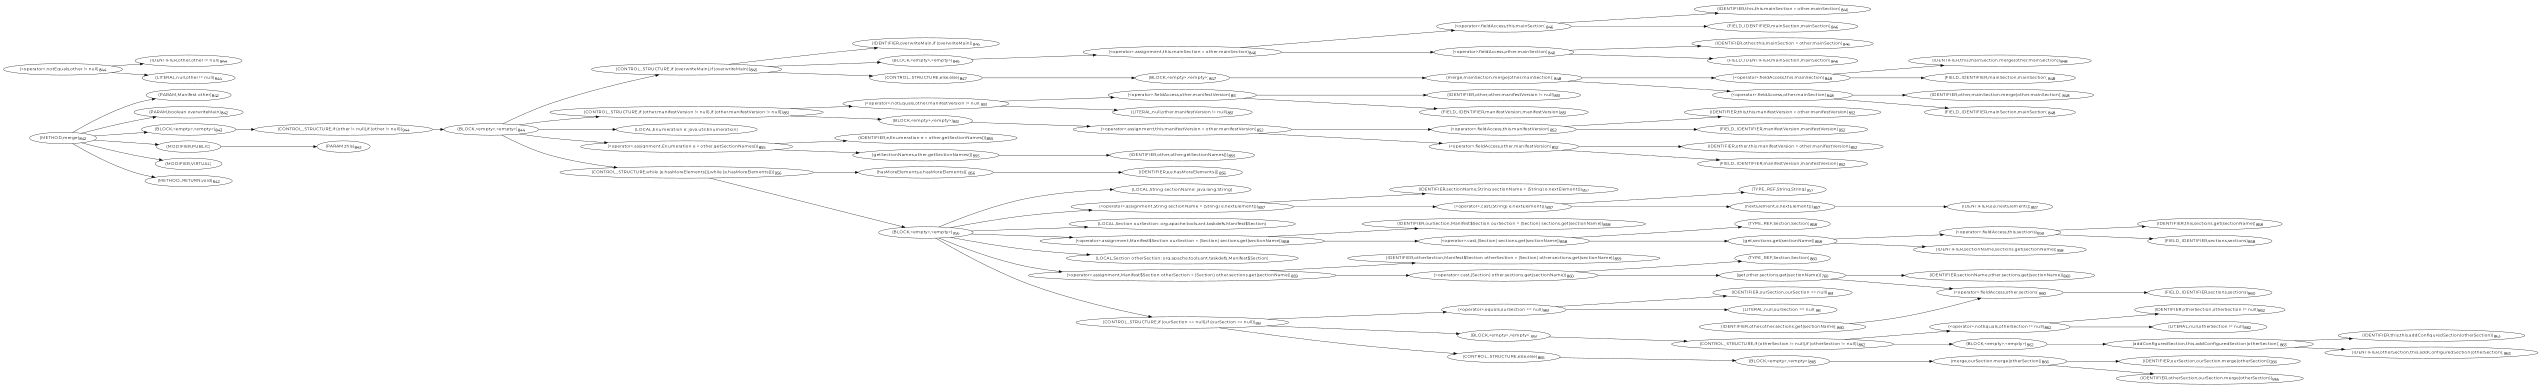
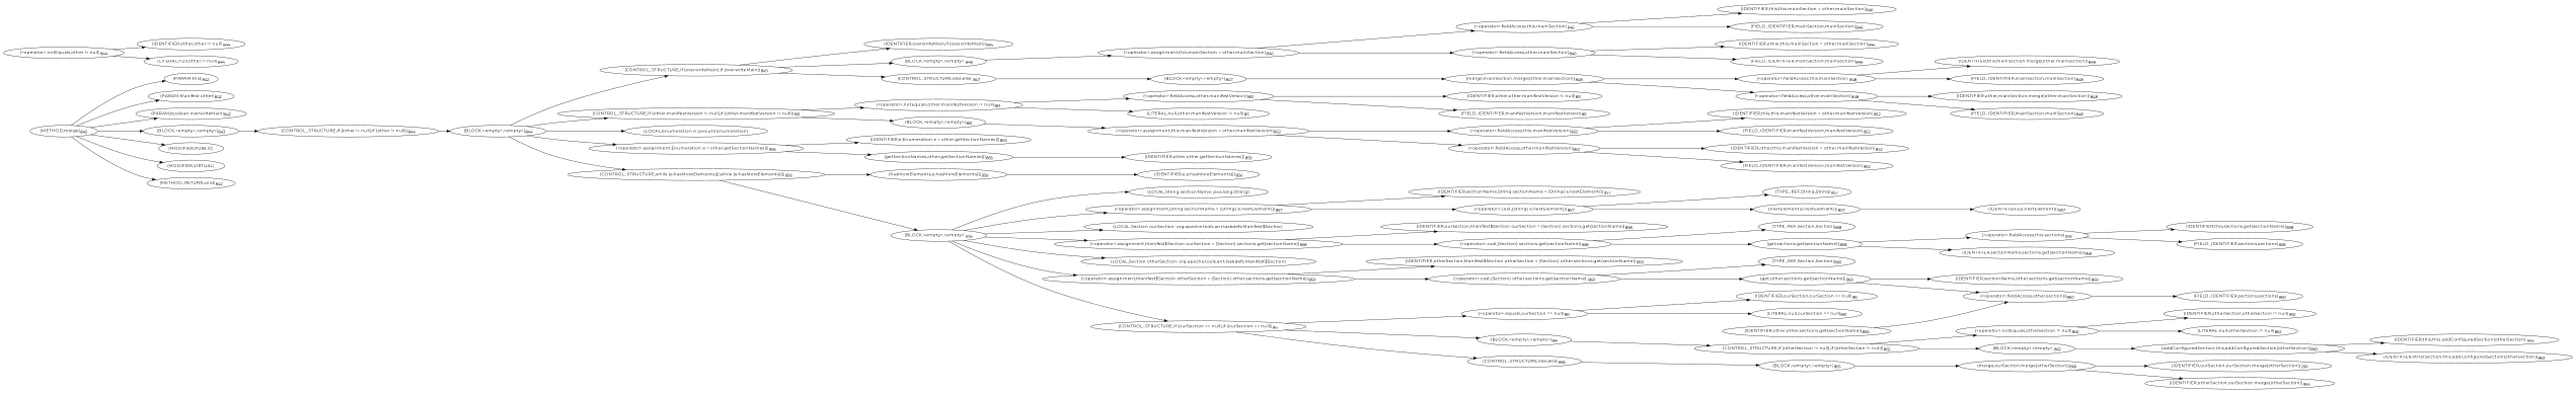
  digraph {
    fontname=Montserrat
    rankdir=LR
    node [fontname=Montserrat]
    edge [fontname=Montserrat]
    n1 [label=<(METHOD,merge)<SUB>842</SUB>>]
    n2 [label=<(PARAM,this)<SUB>842</SUB>>]
    n3 [label=<(PARAM,Manifest other)<SUB>842</SUB>>]
    n4 [label=<(PARAM,boolean overwriteMain)<SUB>842</SUB>>]
    n5 [label=<(BLOCK,&lt;empty&gt;,&lt;empty&gt;)<SUB>843</SUB>>]
    n6 [label=<(MODIFIER,PUBLIC)>]
    n7 [label=<(MODIFIER,VIRTUAL)>]
    n8 [label=<(METHOD_RETURN,void)<SUB>842</SUB>>]
-   n9 [label=<(CONTROL_STRUCTURE,if (other != null),if (other != null))<SUB>944</SUB>>]
+   n9 [label=<(CONTROL_STRUCTURE,if (other != null),if (other != null))<SUB>844</SUB>>]
    n10 [label=<(BLOCK,&lt;empty&gt;,&lt;empty&gt;)<SUB>844</SUB>>]
    n11 [label=<(&lt;operator&gt;.notEquals,other != null)<SUB>844</SUB>>]
    n12 [label=<(IDENTIFIER,other,other != null)<SUB>844</SUB>>]
    n13 [label=<(LITERAL,null,other != null)<SUB>844</SUB>>]
    n14 [label=<(CONTROL_STRUCTURE,if (overwriteMain),if (overwriteMain))<SUB>845</SUB>>]
    n15 [label=<(CONTROL_STRUCTURE,if (other.manifestVersion != null),if (other.manifestVersion != null))<SUB>851</SUB>>]
    n16 [label=<(LOCAL,Enumeration e: java.util.Enumeration)>]
    n17 [label=<(&lt;operator&gt;.assignment,Enumeration e = other.getSectionNames())<SUB>855</SUB>>]
    n18 [label=<(CONTROL_STRUCTURE,while (e.hasMoreElements()),while (e.hasMoreElements()))<SUB>856</SUB>>]
    n19 [label=<(IDENTIFIER,overwriteMain,if (overwriteMain))<SUB>845</SUB>>]
    n20 [label=<(BLOCK,&lt;empty&gt;,&lt;empty&gt;)<SUB>845</SUB>>]
    n21 [label=<(CONTROL_STRUCTURE,else,else)<SUB>847</SUB>>]
    n22 [label=<(&lt;operator&gt;.notEquals,other.manifestVersion != null)<SUB>851</SUB>>]
    n23 [label=<(BLOCK,&lt;empty&gt;,&lt;empty&gt;)<SUB>851</SUB>>]
    n24 [label=<(IDENTIFIER,e,Enumeration e = other.getSectionNames())<SUB>855</SUB>>]
    n25 [label=<(getSectionNames,other.getSectionNames())<SUB>855</SUB>>]
    n26 [label=<(hasMoreElements,e.hasMoreElements())<SUB>856</SUB>>]
    n27 [label=<(BLOCK,&lt;empty&gt;,&lt;empty&gt;)<SUB>856</SUB>>]
    n28 [label=<(&lt;operator&gt;.assignment,this.mainSection = other.mainSection)<SUB>846</SUB>>]
    n29 [label=<(BLOCK,&lt;empty&gt;,&lt;empty&gt;)<SUB>847</SUB>>]
    n30 [label=<(&lt;operator&gt;.fieldAccess,this.mainSection)<SUB>846</SUB>>]
    n31 [label=<(&lt;operator&gt;.fieldAccess,other.mainSection)<SUB>846</SUB>>]
    n32 [label=<(IDENTIFIER,this,this.mainSection = other.mainSection)<SUB>846</SUB>>]
    n33 [label=<(FIELD_IDENTIFIER,mainSection,mainSection)<SUB>846</SUB>>]
    n34 [label=<(IDENTIFIER,other,this.mainSection = other.mainSection)<SUB>846</SUB>>]
    n35 [label=<(FIELD_IDENTIFIER,mainSection,mainSection)<SUB>846</SUB>>]
    n36 [label=<(merge,mainSection.merge(other.mainSection))<SUB>848</SUB>>]
    n37 [label=<(&lt;operator&gt;.fieldAccess,this.mainSection)<SUB>848</SUB>>]
    n38 [label=<(&lt;operator&gt;.fieldAccess,other.mainSection)<SUB>848</SUB>>]
    n39 [label=<(IDENTIFIER,this,mainSection.merge(other.mainSection))<SUB>848</SUB>>]
    n40 [label=<(FIELD_IDENTIFIER,mainSection,mainSection)<SUB>848</SUB>>]
    n41 [label=<(IDENTIFIER,other,mainSection.merge(other.mainSection))<SUB>848</SUB>>]
    n42 [label=<(FIELD_IDENTIFIER,mainSection,mainSection)<SUB>848</SUB>>]
    n43 [label=<(&lt;operator&gt;.fieldAccess,other.manifestVersion)<SUB>851</SUB>>]
    n44 [label=<(LITERAL,null,other.manifestVersion != null)<SUB>851</SUB>>]
    n45 [label=<(&lt;operator&gt;.assignment,this.manifestVersion = other.manifestVersion)<SUB>852</SUB>>]
    n46 [label=<(IDENTIFIER,other,other.manifestVersion != null)<SUB>851</SUB>>]
    n47 [label=<(FIELD_IDENTIFIER,manifestVersion,manifestVersion)<SUB>851</SUB>>]
    n48 [label=<(&lt;operator&gt;.fieldAccess,this.manifestVersion)<SUB>852</SUB>>]
    n49 [label=<(&lt;operator&gt;.fieldAccess,other.manifestVersion)<SUB>852</SUB>>]
    n50 [label=<(IDENTIFIER,this,this.manifestVersion = other.manifestVersion)<SUB>852</SUB>>]
    n51 [label=<(FIELD_IDENTIFIER,manifestVersion,manifestVersion)<SUB>852</SUB>>]
    n52 [label=<(IDENTIFIER,other,this.manifestVersion = other.manifestVersion)<SUB>852</SUB>>]
    n53 [label=<(FIELD_IDENTIFIER,manifestVersion,manifestVersion)<SUB>852</SUB>>]
    n54 [label=<(IDENTIFIER,other,other.getSectionNames())<SUB>855</SUB>>]
    n55 [label=<(IDENTIFIER,e,e.hasMoreElements())<SUB>856</SUB>>]
    n56 [label=<(LOCAL,String sectionName: java.lang.String)>]
    n57 [label=<(&lt;operator&gt;.assignment,String sectionName = (String) e.nextElement())<SUB>857</SUB>>]
    n58 [label=<(LOCAL,Section ourSection: org.apache.tools.ant.taskdefs.Manifest$Section)>]
    n59 [label=<(&lt;operator&gt;.assignment,Manifest$Section ourSection = (Section) sections.get(sectionName))<SUB>858</SUB>>]
    n60 [label=<(LOCAL,Section otherSection: org.apache.tools.ant.taskdefs.Manifest$Section)>]
    n61 [label=<(&lt;operator&gt;.assignment,Manifest$Section otherSection = (Section) other.sections.get(sectionName))<SUB>859</SUB>>]
    n62 [label=<(CONTROL_STRUCTURE,if (ourSection == null),if (ourSection == null))<SUB>861</SUB>>]
    n63 [label=<(IDENTIFIER,sectionName,String sectionName = (String) e.nextElement())<SUB>857</SUB>>]
    n64 [label=<(&lt;operator&gt;.cast,(String) e.nextElement())<SUB>857</SUB>>]
    n65 [label=<(IDENTIFIER,ourSection,Manifest$Section ourSection = (Section) sections.get(sectionName))<SUB>858</SUB>>]
    n66 [label=<(&lt;operator&gt;.cast,(Section) sections.get(sectionName))<SUB>858</SUB>>]
    n67 [label=<(IDENTIFIER,otherSection,Manifest$Section otherSection = (Section) other.sections.get(sectionName))<SUB>859</SUB>>]
    n68 [label=<(&lt;operator&gt;.cast,(Section) other.sections.get(sectionName))<SUB>860</SUB>>]
    n69 [label=<(&lt;operator&gt;.equals,ourSection == null)<SUB>861</SUB>>]
    n70 [label=<(BLOCK,&lt;empty&gt;,&lt;empty&gt;)<SUB>861</SUB>>]
    n71 [label=<(CONTROL_STRUCTURE,else,else)<SUB>865</SUB>>]
    n72 [label=<(TYPE_REF,String,String)<SUB>857</SUB>>]
    n73 [label=<(nextElement,e.nextElement())<SUB>857</SUB>>]
    n74 [label=<(IDENTIFIER,e,e.nextElement())<SUB>857</SUB>>]
    n75 [label=<(TYPE_REF,Section,Section)<SUB>858</SUB>>]
    n76 [label=<(get,sections.get(sectionName))<SUB>858</SUB>>]
    n77 [label=<(&lt;operator&gt;.fieldAccess,this.sections)<SUB>858</SUB>>]
    n78 [label=<(IDENTIFIER,sectionName,sections.get(sectionName))<SUB>958</SUB>>]
    n79 [label=<(IDENTIFIER,this,sections.get(sectionName))<SUB>858</SUB>>]
    n80 [label=<(FIELD_IDENTIFIER,sections,sections)<SUB>858</SUB>>]
    n81 [label=<(TYPE_REF,Section,Section)<SUB>860</SUB>>]
-   n82 [label=<(get,other.sections.get(sectionName))<SUB>760</SUB>>]
+   n82 [label=<(get,other.sections.get(sectionName))<SUB>860</SUB>>]
    n83 [label=<(&lt;operator&gt;.fieldAccess,other.sections)<SUB>860</SUB>>]
    n84 [label=<(IDENTIFIER,sectionName,other.sections.get(sectionName))<SUB>860</SUB>>]
    n85 [label=<(FIELD_IDENTIFIER,sections,sections)<SUB>860</SUB>>]
    n86 [label=<(IDENTIFIER,other,other.sections.get(sectionName))<SUB>860</SUB>>]
    n87 [label=<(IDENTIFIER,ourSection,ourSection == null)<SUB>861</SUB>>]
    n88 [label=<(LITERAL,null,ourSection == null)<SUB>861</SUB>>]
    n89 [label=<(CONTROL_STRUCTURE,if (otherSection != null),if (otherSection != null))<SUB>862</SUB>>]
    n90 [label=<(BLOCK,&lt;empty&gt;,&lt;empty&gt;)<SUB>865</SUB>>]
    n91 [label=<(&lt;operator&gt;.notEquals,otherSection != null)<SUB>862</SUB>>]
    n92 [label=<(BLOCK,&lt;empty&gt;,&lt;empty&gt;)<SUB>862</SUB>>]
    n93 [label=<(IDENTIFIER,otherSection,otherSection != null)<SUB>862</SUB>>]
    n94 [label=<(LITERAL,null,otherSection != null)<SUB>862</SUB>>]
    n95 [label=<(addConfiguredSection,this.addConfiguredSection(otherSection))<SUB>863</SUB>>]
    n96 [label=<(IDENTIFIER,this,this.addConfiguredSection(otherSection))<SUB>863</SUB>>]
    n97 [label=<(IDENTIFIER,otherSection,this.addConfiguredSection(otherSection))<SUB>863</SUB>>]
    n98 [label=<(merge,ourSection.merge(otherSection))<SUB>866</SUB>>]
    n99 [label=<(IDENTIFIER,ourSection,ourSection.merge(otherSection))<SUB>266</SUB>>]
    n100 [label=<(IDENTIFIER,otherSection,ourSection.merge(otherSection))<SUB>866</SUB>>]
-   n6 -> n2
+   n1 -> n2
    n1 -> n3
    n1 -> n4
    n1 -> n5
    n1 -> n6
    n1 -> n7
    n1 -> n8
    n5 -> n9
    n9 -> n10
    n10 -> n14
    n10 -> n15
    n10 -> n16
    n10 -> n17
    n10 -> n18
    n11 -> n12
    n11 -> n13
    n14 -> n19
    n14 -> n20
    n14 -> n21
    n15 -> n22
    n15 -> n23
    n17 -> n24
    n17 -> n25
    n18 -> n26
    n18 -> n27
    n20 -> n28
    n21 -> n29
    n22 -> n43
    n22 -> n44
    n23 -> n45
    n25 -> n54
    n26 -> n55
    n27 -> n56
    n27 -> n57
    n27 -> n58
    n27 -> n59
    n27 -> n60
    n27 -> n61
    n27 -> n62
    n28 -> n30
    n28 -> n31
    n29 -> n36
    n30 -> n32
    n30 -> n33
    n31 -> n34
    n31 -> n35
    n36 -> n37
    n36 -> n38
    n37 -> n39
    n37 -> n40
    n38 -> n41
    n38 -> n42
    n43 -> n46
    n43 -> n47
    n45 -> n48
    n45 -> n49
    n48 -> n50
    n48 -> n51
    n49 -> n52
    n49 -> n53
    n57 -> n63
    n57 -> n64
    n59 -> n65
    n59 -> n66
    n61 -> n67
    n61 -> n68
    n62 -> n69
    n62 -> n70
    n62 -> n71
    n64 -> n72
    n64 -> n73
    n66 -> n75
    n66 -> n76
    n68 -> n81
    n68 -> n82
    n69 -> n87
    n69 -> n88
    n70 -> n89
    n71 -> n90
    n73 -> n74
    n76 -> n77
    n76 -> n78
    n77 -> n79
    n77 -> n80
    n82 -> n83
    n82 -> n84
    n83 -> n85
    n86 -> n83
    n89 -> n91
    n89 -> n92
    n90 -> n98
    n91 -> n93
    n91 -> n94
    n92 -> n95
    n95 -> n96
    n95 -> n97
    n98 -> n99
    n98 -> n100
  }
